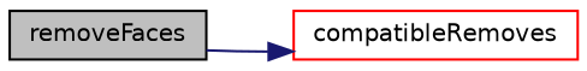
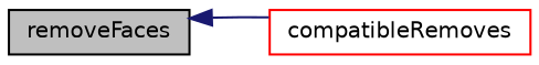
  digraph {
    rankdir=LR
    node [fontname=Helvetica fontsize=10 shape=record]
    n1 [color=black fillcolor=grey75 fontcolor=black height=0.2 label=removeFaces style=filled width=0.4]
    n2 [color=red height=0.2 label=compatibleRemoves width=0.4]
-   n1 -> n2 [color=midnightblue fontname=Helvetica fontsize=10 labelfontname=Helvetica labelfontsize=10 style=solid]
+   n2 -> n1 [color=midnightblue fontname=Helvetica fontsize=10 labelfontname=Helvetica labelfontsize=10 style=solid]
  }
